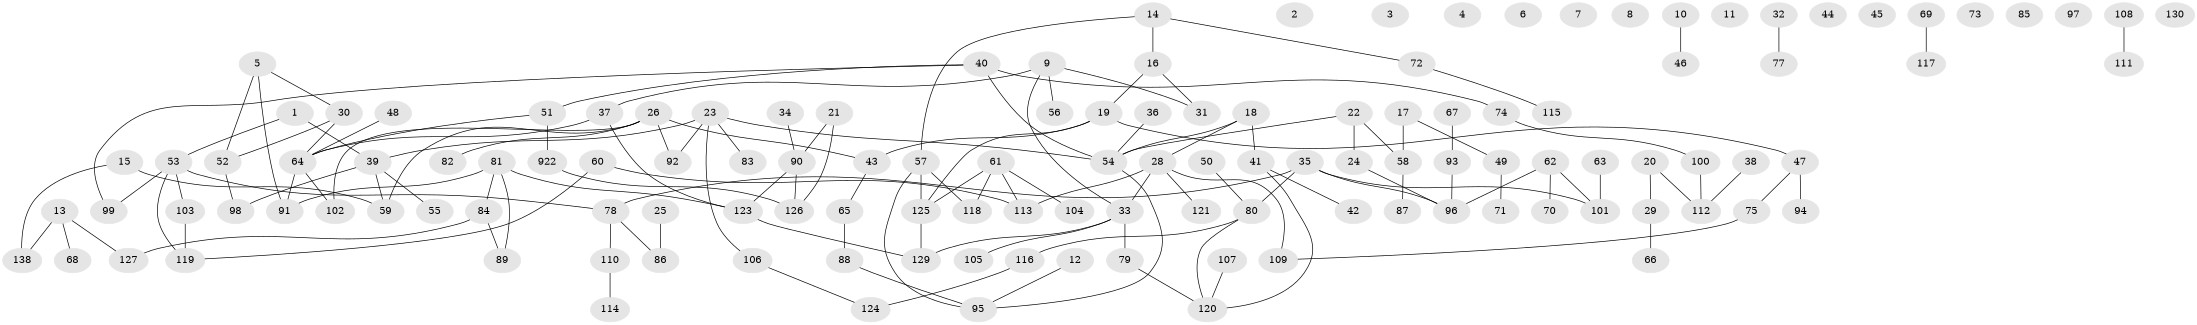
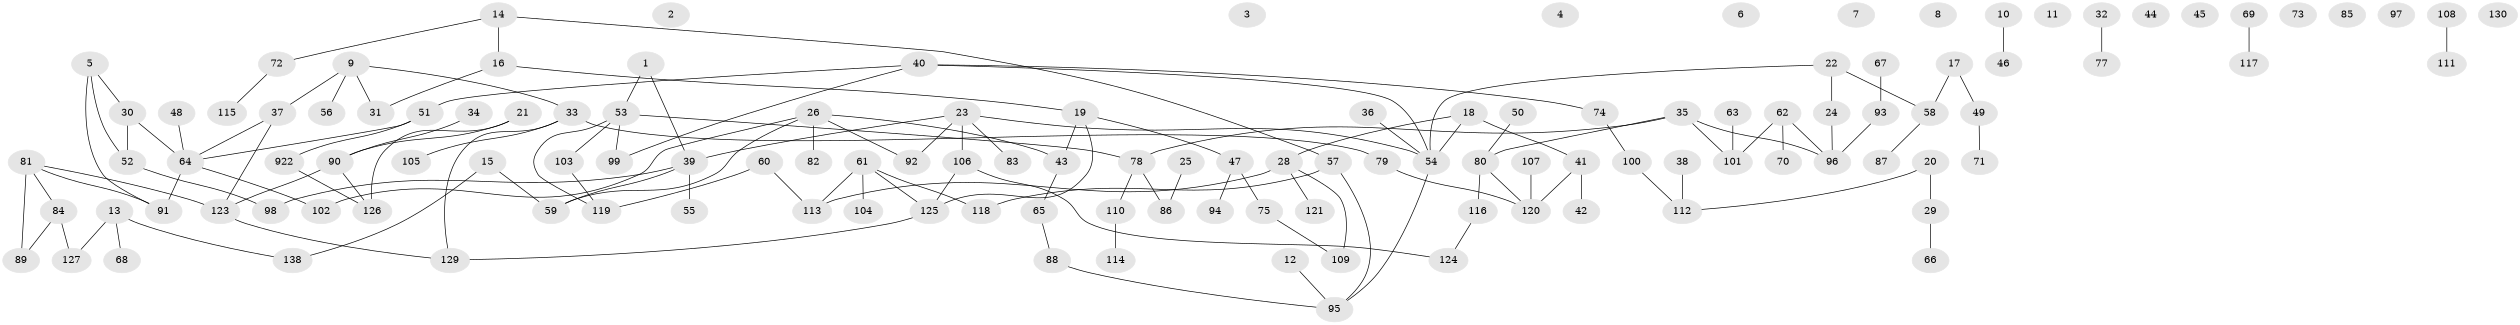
  graph {
    node [color=gray90 style=filled]
    1
    39
    53
    59
    55
    98
    99
    78
    103
    119
    2
    3
    4
    5
    30
    52
    91
    64
    6
    7
    8
    9
    31
    33
    37
    56
    79
    105
    129
    123
    10
    46
    11
    12
    95
    13
    68
    127
    n39 [label=138]
    14
    16
    57
    72
    19
    118
    115
    15
    43
    47
    125
    17
    49
    58
    71
    87
    18
    28
    41
    54
    109
    113
    121
    42
    120
    65
    75
    94
    20
    29
    112
    66
    21
    90
    126
    22
    24
    96
    23
    83
    92
    106
    124
    25
    86
    26
    82
    102
    32
    77
    34
    35
    80
    101
    110
    116
    36
    38
    40
    51
    74
    n101 [label=922]
    100
    88
    44
    45
    48
    50
    60
    61
    104
    62
    70
    63
    67
    93
    69
    117
    73
    114
    81
    84
    89
    85
    97
    107
    108
    111
    130
    1 -- 39
    1 -- 53
    39 -- 59
    39 -- 55
    39 -- 98
    53 -- 99
    53 -- 78
    53 -- 103
    53 -- 119
    78 -- 86
    78 -- 110
    103 -- 119
    5 -- 30
    5 -- 52
    5 -- 91
    30 -- 52
    30 -- 64
    52 -- 98
    64 -- 91
    64 -- 102
    9 -- 31
    9 -- 33
    9 -- 37
    9 -- 56
    33 -- 79
    33 -- 105
    33 -- 129
    37 -- 64
    37 -- 123
    79 -- 120
    123 -- 129
    10 -- 46
    12 -- 95
    13 -- 68
    13 -- 127
    13 -- n39
    14 -- 16
    14 -- 57
    14 -- 72
    16 -- 31
    16 -- 19
    57 -- 95
    57 -- 118
    72 -- 115
    19 -- 43
    19 -- 47
    19 -- 125
    15 -- 59
    15 -- n39
    43 -- 65
    47 -- 75
    47 -- 94
    125 -- 129
    17 -- 49
    17 -- 58
    49 -- 71
    58 -- 87
    18 -- 28
    18 -- 41
    18 -- 54
-   28 -- 33
    28 -- 109
    28 -- 113
    28 -- 121
    41 -- 42
    41 -- 120
    54 -- 95
    65 -- 88
    75 -- 109
    20 -- 29
    20 -- 112
    29 -- 66
    21 -- 90
    21 -- 126
    90 -- 123
    90 -- 126
    22 -- 58
    22 -- 54
    22 -- 24
    24 -- 96
    23 -- 39
    23 -- 54
    23 -- 83
    23 -- 92
    23 -- 106
-   57 -- 125
+   106 -- 125
    106 -- 124
    25 -- 86
    26 -- 59
    26 -- 43
    26 -- 92
    26 -- 82
    26 -- 102
    32 -- 77
    34 -- 90
    35 -- 78
    35 -- 96
    35 -- 80
    35 -- 101
    80 -- 120
    80 -- 116
    110 -- 114
    116 -- 124
    36 -- 54
    38 -- 112
    40 -- 99
    40 -- 54
    40 -- 51
    40 -- 74
    51 -- 64
    51 -- n101
    74 -- 100
    n101 -- 126
    100 -- 112
    88 -- 95
    48 -- 64
    50 -- 80
    60 -- 119
    60 -- 113
    61 -- 118
    61 -- 125
    61 -- 113
    61 -- 104
    62 -- 96
    62 -- 101
    62 -- 70
    63 -- 101
    67 -- 93
    93 -- 96
    69 -- 117
    81 -- 91
    81 -- 123
    81 -- 84
    81 -- 89
    84 -- 127
    84 -- 89
    107 -- 120
    108 -- 111
  }
